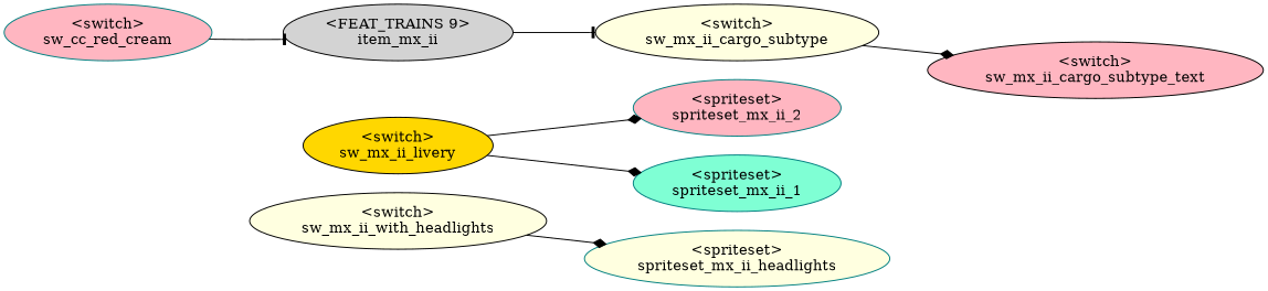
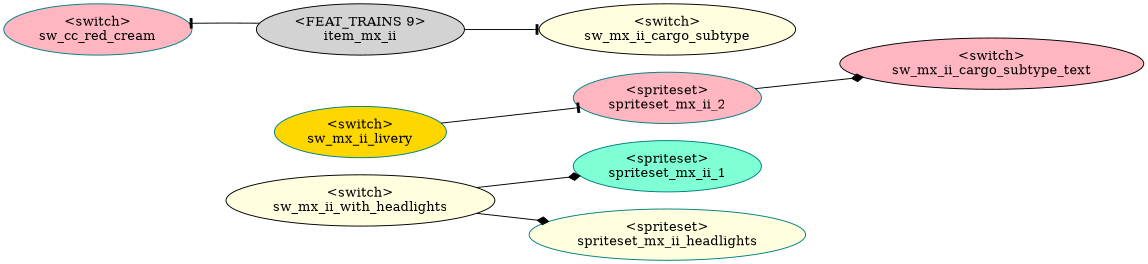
  digraph {
    rankdir=LR
    node [color=teal fillcolor=lightpink style=filled]
    edge [arrowhead=diamond]
    n1 [label="<switch>\nsw_cc_red_cream"]
    n2 [fillcolor=aquamarine label="<spriteset>\nspriteset_mx_ii_1"]
    n3 [label="<spriteset>\nspriteset_mx_ii_2"]
    n4 [fillcolor=lightyellow label="<spriteset>\nspriteset_mx_ii_headlights"]
-   n5 [color=black fillcolor=gold label="<switch>\nsw_mx_ii_livery"]
+   n5 [fillcolor=gold label="<switch>\nsw_mx_ii_livery"]
    n6 [color=black fillcolor=lightyellow label="<switch>\nsw_mx_ii_with_headlights"]
    n7 [color=black label="<switch>\nsw_mx_ii_cargo_subtype_text"]
    n8 [color=black fillcolor=lightyellow label="<switch>\nsw_mx_ii_cargo_subtype"]
    n9 [color=black fillcolor=lightgrey label="<FEAT_TRAINS 9>\nitem_mx_ii"]
-   n5 -> n2
-   n5 -> n3
+   n6 -> n2
+   n5 -> n3 [arrowhead=tee]
    n6 -> n4
-   n8 -> n7
-   n1 -> n9 [arrowhead=tee]
+   n3 -> n7
+   n9 -> n1 [arrowhead=tee]
    n9 -> n8 [arrowhead=tee]
  }
